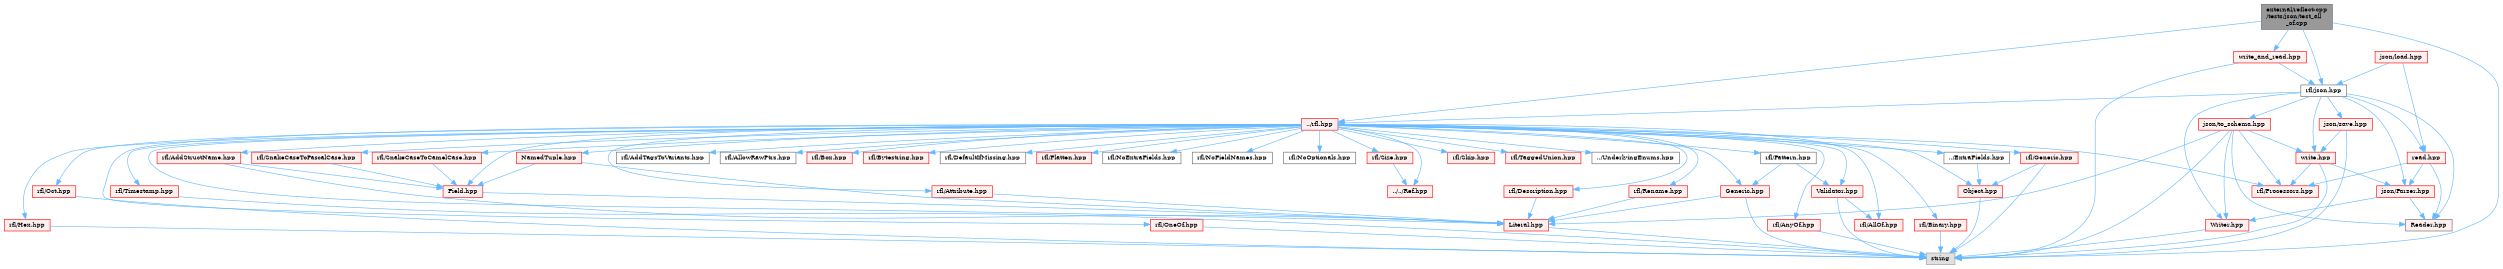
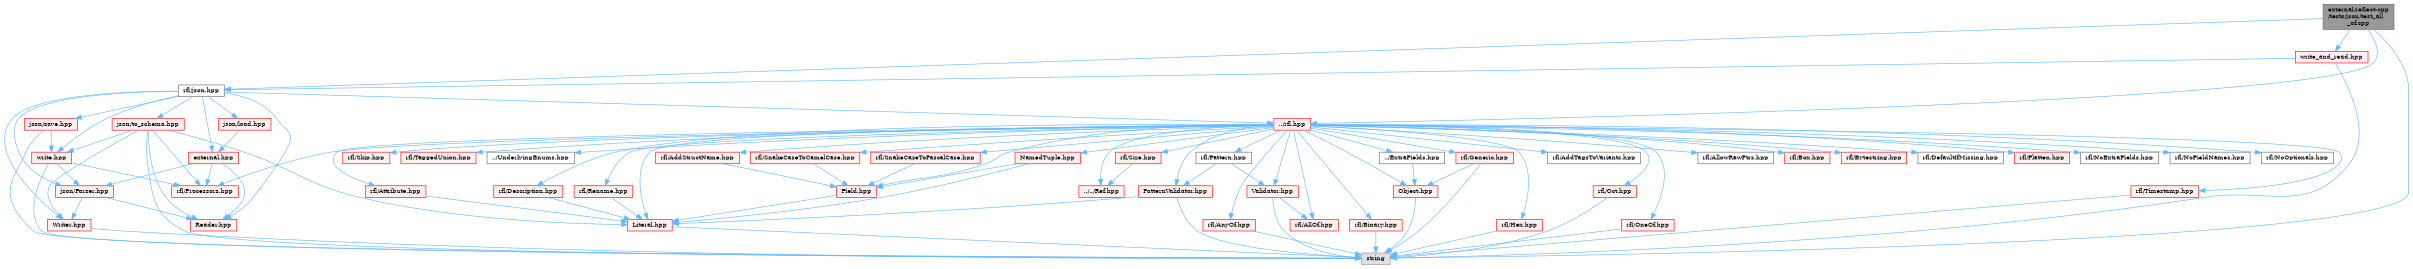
  digraph {
    fontname="DejaVu Serif"
    node [color=red fillcolor="#FFF0F0" fontname="DejaVu Serif" fontsize=10 shape=box style=filled]
    edge [color=steelblue1 fontname="DejaVu Serif" fontsize=10 labelfontname=Helvetica labelfontsize=10 style=solid]
    n1 [color=gray40 fillcolor=grey60 fontcolor=black height=0.2 label="external/reflect-cpp\l/tests/json/test_all\l_of.cpp" width=0.4]
    n2 [color=grey40 fillcolor=white height=0.2 label="rfl/json.hpp" width=0.4]
    n3 [height=0.2 label="../rfl.hpp" width=0.4]
    n4 [color=grey60 fillcolor="#E0E0E0" height=0.2 label=string width=0.4]
    n5 [height=0.2 label="write_and_read.hpp" width=0.4]
    n6 [height=0.2 label="json/Parser.hpp" width=0.4]
-   n7 [color=grey40 height=0.2 label="Reader.hpp" width=0.4]
+   n7 [height=0.2 label="Reader.hpp" width=0.4]
    n8 [height=0.2 label="Writer.hpp" width=0.4]
    n9 [height=0.2 label="json/load.hpp" width=0.4]
-   n10 [height=0.2 label="read.hpp" width=0.4]
+   n10 [height=0.2 label="external.hpp" width=0.4]
    n11 [height=0.2 label="json/save.hpp" width=0.4]
    n12 [height=0.2 label="write.hpp" width=0.4]
    n13 [height=0.2 label="json/to_schema.hpp" width=0.4]
    n14 [height=0.2 label="rfl/AddStructName.hpp" width=0.4]
    n15 [height=0.2 label="Field.hpp" width=0.4]
    n16 [height=0.2 label="Literal.hpp" width=0.4]
    n17 [color=grey40 fillcolor=white height=0.2 label="rfl/AddTagsToVariants.hpp" width=0.4]
    n18 [height=0.2 label="rfl/AllOf.hpp" width=0.4]
    n19 [color=grey40 fillcolor=white height=0.2 label="rfl/AllowRawPtrs.hpp" width=0.4]
    n20 [height=0.2 label="rfl/AnyOf.hpp" width=0.4]
    n21 [height=0.2 label="rfl/Attribute.hpp" width=0.4]
    n22 [height=0.2 label="rfl/Binary.hpp" width=0.4]
    n23 [height=0.2 label="rfl/Box.hpp" width=0.4]
    n24 [height=0.2 label="rfl/Bytestring.hpp" width=0.4]
    n25 [color=grey40 fillcolor=white height=0.2 label="rfl/DefaultIfMissing.hpp" width=0.4]
    n26 [height=0.2 label="rfl/Description.hpp" width=0.4]
    n27 [color=grey40 fillcolor=white height=0.2 label="../ExtraFields.hpp" width=0.4]
    n28 [height=0.2 label="Object.hpp" width=0.4]
    n29 [height=0.2 label="rfl/Flatten.hpp" width=0.4]
    n30 [height=0.2 label="rfl/Generic.hpp" width=0.4]
    n31 [height=0.2 label="rfl/Hex.hpp" width=0.4]
    n32 [height=0.2 label="NamedTuple.hpp" width=0.4]
    n33 [color=grey40 fillcolor=white height=0.2 label="rfl/NoExtraFields.hpp" width=0.4]
    n34 [color=grey40 fillcolor=white height=0.2 label="rfl/NoFieldNames.hpp" width=0.4]
    n35 [color=grey40 fillcolor=white height=0.2 label="rfl/NoOptionals.hpp" width=0.4]
    n36 [height=0.2 label="rfl/Oct.hpp" width=0.4]
    n37 [height=0.2 label="rfl/OneOf.hpp" width=0.4]
    n38 [color=grey40 fillcolor=white height=0.2 label="rfl/Pattern.hpp" width=0.4]
-   n39 [height=0.2 label="Generic.hpp" width=0.4]
+   n39 [height=0.2 label="PatternValidator.hpp" width=0.4]
    n40 [height=0.2 label="Validator.hpp" width=0.4]
    n41 [height=0.2 label="rfl/Processors.hpp" width=0.4]
    n42 [height=0.2 label="../../Ref.hpp" width=0.4]
    n43 [height=0.2 label="rfl/Rename.hpp" width=0.4]
    n44 [height=0.2 label="rfl/Size.hpp" width=0.4]
    n45 [height=0.2 label="rfl/Skip.hpp" width=0.4]
    n46 [height=0.2 label="rfl/SnakeCaseToCamelCase.hpp" width=0.4]
    n47 [height=0.2 label="rfl/SnakeCaseToPascalCase.hpp" width=0.4]
    n48 [height=0.2 label="rfl/TaggedUnion.hpp" width=0.4]
    n49 [height=0.2 label="rfl/Timestamp.hpp" width=0.4]
    n50 [color=grey40 fillcolor=white height=0.2 label="../UnderlyingEnums.hpp" width=0.4]
    n1 -> n2
    n1 -> n3
    n1 -> n4
    n1 -> n5
    n2 -> n3
    n2 -> n6
    n2 -> n7
    n2 -> n8
-   n9 -> n2
+   n2 -> n9
    n2 -> n10
    n2 -> n11
    n2 -> n12
    n2 -> n13
    n3 -> n14
    n3 -> n15
    n3 -> n16
    n3 -> n17
    n3 -> n18
    n3 -> n19
    n3 -> n20
    n3 -> n21
    n3 -> n22
    n3 -> n23
    n3 -> n24
    n3 -> n25
    n3 -> n26
    n3 -> n27
    n3 -> n28
    n3 -> n29
    n3 -> n30
    n3 -> n31
    n3 -> n32
    n3 -> n33
    n3 -> n34
    n3 -> n35
    n3 -> n36
    n3 -> n37
    n3 -> n38
    n3 -> n39
    n3 -> n40
    n3 -> n41
    n3 -> n42
    n3 -> n43
    n3 -> n44
    n3 -> n45
    n3 -> n46
    n3 -> n47
    n3 -> n48
    n3 -> n49
    n3 -> n50
    n5 -> n2
    n5 -> n4
    n6 -> n7
    n6 -> n8
    n8 -> n4
    n9 -> n10
    n10 -> n6
    n10 -> n7
    n10 -> n41
    n11 -> n4
    n11 -> n12
    n12 -> n4
    n12 -> n6
    n12 -> n41
    n13 -> n4
    n13 -> n7
    n13 -> n8
    n13 -> n12
    n13 -> n16
    n13 -> n41
    n14 -> n15
-   n14 -> n16
    n15 -> n16
    n16 -> n4
    n20 -> n4
    n21 -> n16
    n22 -> n4
    n26 -> n16
    n27 -> n28
    n28 -> n4
    n30 -> n4
    n30 -> n28
    n31 -> n4
    n32 -> n15
    n32 -> n16
    n36 -> n4
    n37 -> n4
    n38 -> n39
    n38 -> n40
    n39 -> n4
    n39 -> n16
    n40 -> n4
    n40 -> n18
    n43 -> n16
    n44 -> n42
    n46 -> n15
    n47 -> n15
    n49 -> n4
  }
